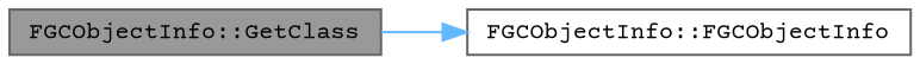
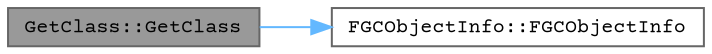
  digraph {
    rankdir=LR
    fontname="Courier Prime"
    node [fontname="Courier Prime" fontsize=10 shape=box style=filled]
-   n1 [color=gray40 fillcolor=grey60 fontcolor=black height=0.2 label="FGCObjectInfo::GetClass" width=0.4]
+   n1 [color=gray40 fillcolor=grey60 fontcolor=black height=0.2 label="GetClass::GetClass" width=0.4]
    n2 [color=grey40 fillcolor=white height=0.2 label="FGCObjectInfo::FGCObjectInfo" width=0.4]
    n1 -> n2 [color=steelblue1 fontname="Courier Prime" fontsize=10 labelfontname=Helvetica labelfontsize=10 style=solid]
  }
